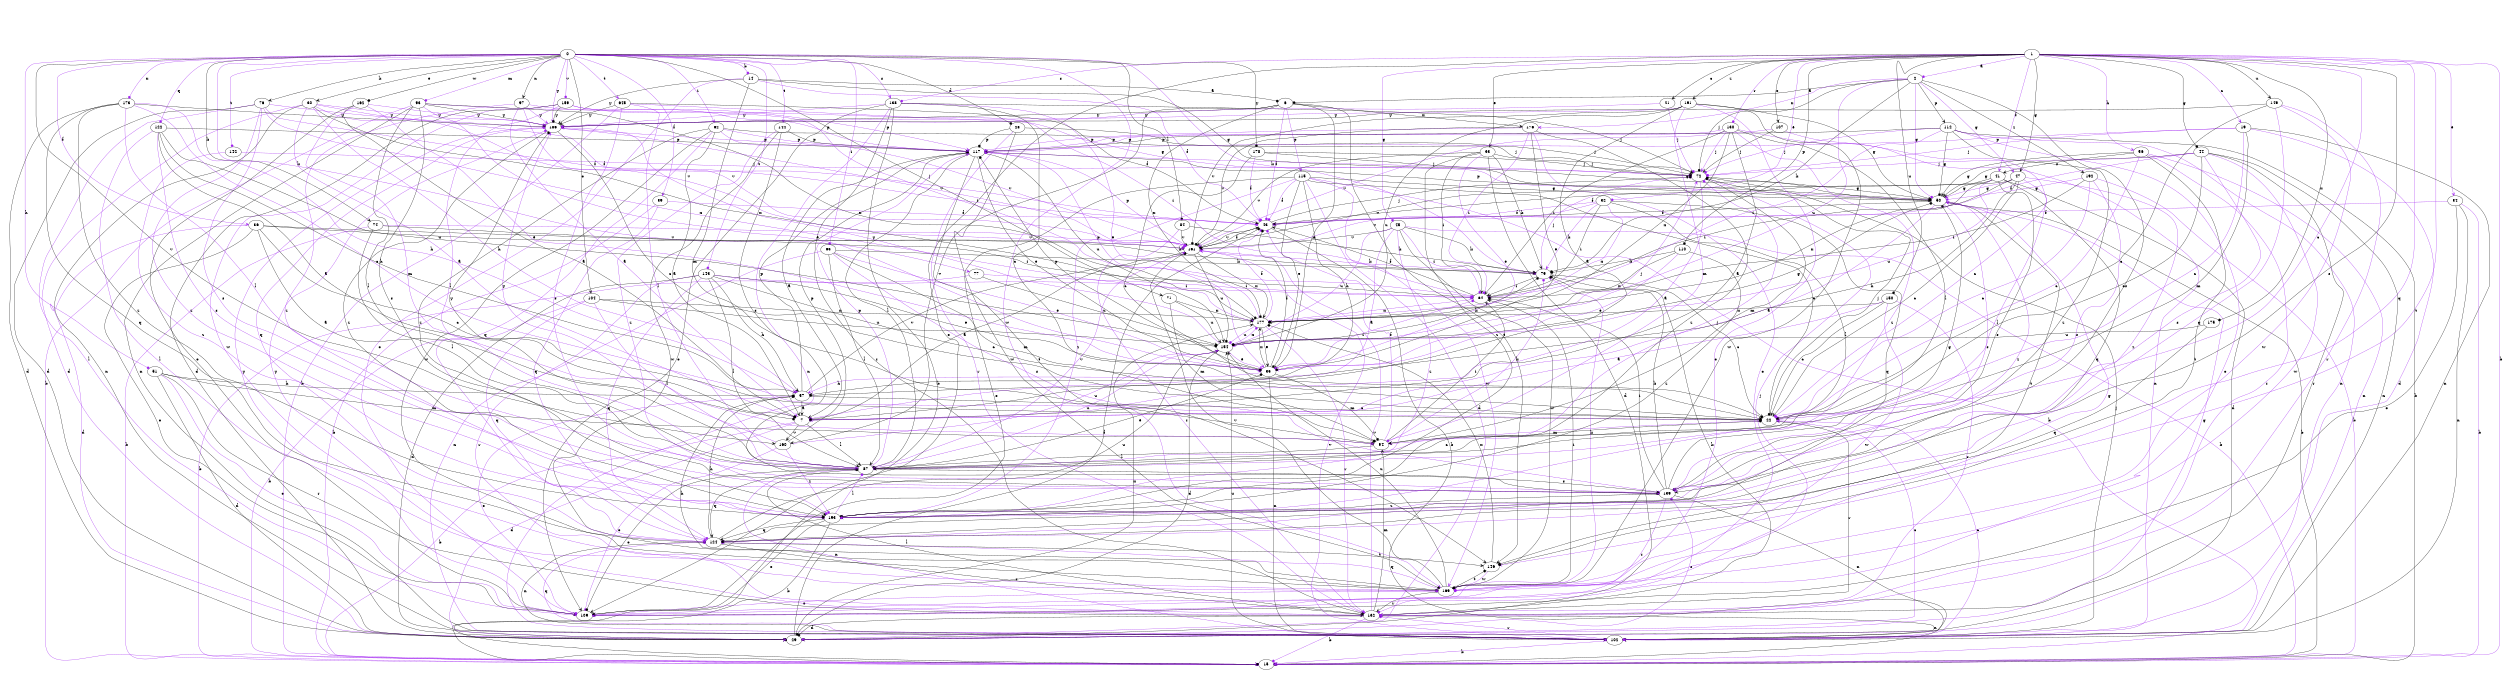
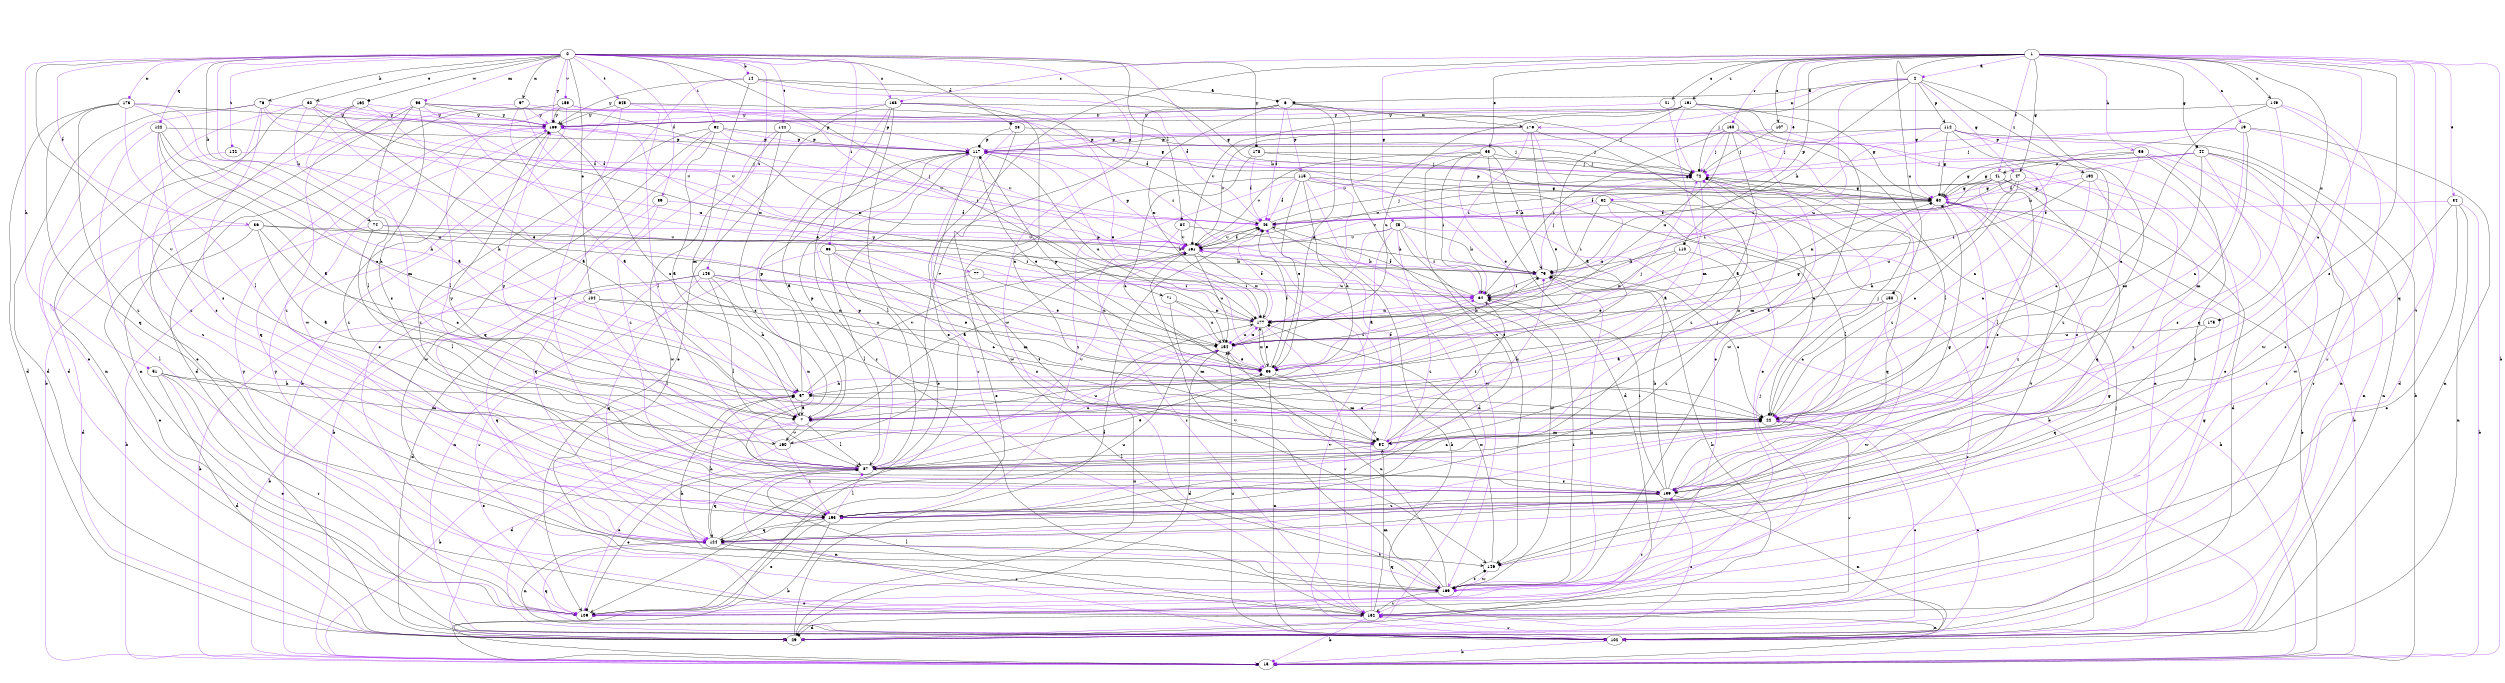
  strict digraph {
    edge [arrowhead=dot color=black]
    0
    14
    28
    30
    36
    39
    51
    62
    63
    71
    74
    76
    77
    79
    84
    93
    97
    104
    122
    138
    142
    143
    144
    n24 [label=645]
    159
    160
    162
    169
    173
    178
    186
    109
    6
    50
    43
    94
    72
    117
    132
    177
    7
    29
    102
    57
    161
    22
    15
    124
    193
    139
    35
    87
    154
    64
    146
    1
    2
    19
    21
    32
    33
    34
    41
    44
    45
    47
    56
    107
    110
    130
    149
    150
    175
    191
    112
    176
    192
    115
    0 -> 14 [color=purple label=b]
    0 -> 28 [label=d]
    0 -> 30 [arrowhead=vee label=e]
    0 -> 36 [arrowhead=vee color=purple label=f]
    0 -> 39 [arrowhead=vee color=purple label=f]
    0 -> 51 [color=purple label=h]
    0 -> 62 [arrowhead=vee color=purple label=i]
    0 -> 63 [color=purple label=i]
    0 -> 71 [arrowhead=vee label=j]
    0 -> 74 [arrowhead=vee label=k]
    0 -> 76 [arrowhead=vee label=k]
    0 -> 77 [arrowhead=vee color=purple label=k]
    0 -> 79 [arrowhead=vee color=purple label=k]
    0 -> 84 [label=l]
    0 -> 93 [color=purple label=m]
    0 -> 97 [arrowhead=vee label=n]
    0 -> 104 [arrowhead=vee label=o]
    0 -> 122 [color=purple label=q]
    0 -> 138 [arrowhead=vee color=purple label=s]
    0 -> 142 [color=purple label=t]
    0 -> 143 [color=purple label=t]
    0 -> 144 [arrowhead=vee color=purple label=t]
    0 -> n24 [arrowhead=vee color=purple label=t]
    0 -> 159 [color=purple label=v]
    0 -> 160 [arrowhead=vee label=v]
    0 -> 162 [label=w]
    0 -> 169 [arrowhead=vee color=purple label=w]
    0 -> 173 [color=purple label=x]
    0 -> 178 [label=y]
    0 -> 186 [arrowhead=vee color=purple label=y]
    14 -> 186 [arrowhead=vee label=y]
    14 -> 109 [color=purple label=o]
    14 -> 6 [label=a]
    14 -> 50 [arrowhead=vee label=g]
    14 -> 43 [color=purple label=f]
    14 -> 94 [label=m]
    28 -> 169 [label=w]
    28 -> 72 [label=j]
    28 -> 117 [label=p]
    28 -> 132 [arrowhead=vee color=purple label=r]
    30 -> 186 [arrowhead=vee color=purple label=y]
    30 -> 43 [color=purple label=f]
    30 -> 177 [arrowhead=vee label=x]
    30 -> 7 [color=purple label=a]
    30 -> 29 [arrowhead=vee color=purple label=d]
    30 -> 102 [label=n]
    30 -> 57 [color=purple label=h]
    30 -> 161 [arrowhead=vee color=purple label=v]
    36 -> 79 [arrowhead=vee label=k]
    36 -> 109 [arrowhead=vee label=o]
    36 -> 7 [label=a]
    36 -> 29 [arrowhead=vee color=purple label=d]
    36 -> 161 [label=v]
    36 -> 22 [arrowhead=vee label=c]
    39 -> 43 [arrowhead=vee color=purple label=f]
    39 -> 15 [color=purple label=b]
    39 -> 124 [arrowhead=vee color=purple label=q]
    51 -> 109 [arrowhead=vee color=purple label=o]
    51 -> 94 [arrowhead=vee label=m]
    51 -> 132 [arrowhead=vee label=r]
    51 -> 29 [label=d]
    51 -> 57 [label=h]
    62 -> 169 [arrowhead=vee label=w]
    62 -> 72 [arrowhead=vee label=j]
    62 -> 117 [arrowhead=vee color=purple label=p]
    62 -> 7 [arrowhead=vee label=a]
    62 -> 161 [color=purple label=v]
    62 -> 124 [arrowhead=vee color=purple label=q]
    62 -> 193 [label=z]
    63 -> 79 [label=k]
    63 -> 94 [arrowhead=vee label=m]
    63 -> 102 [arrowhead=vee color=purple label=n]
    63 -> 139 [color=purple label=s]
    63 -> 35 [color=purple label=e]
    63 -> 87 [arrowhead=vee label=l]
    71 -> 94 [label=m]
    71 -> 177 [label=x]
    71 -> 154 [arrowhead=vee label=u]
    74 -> 161 [arrowhead=vee color=purple label=v]
    74 -> 15 [color=purple label=b]
    74 -> 87 [arrowhead=vee label=l]
    74 -> 64 [label=i]
    76 -> 186 [arrowhead=vee color=purple label=y]
-   76 -> 109 [color=purple label=l]
+   76 -> 109 [color=purple label=o]
    76 -> 43 [color=purple label=f]
    76 -> 177 [color=purple label=x]
    76 -> 29 [arrowhead=vee label=d]
    76 -> 193 [color=purple label=z]
    76 -> 139 [color=purple label=s]
    77 -> 15 [arrowhead=vee color=purple label=b]
    77 -> 154 [arrowhead=vee label=u]
    77 -> 64 [arrowhead=vee color=purple label=i]
    79 -> 72 [color=purple label=j]
    79 -> 22 [arrowhead=vee label=c]
    79 -> 64 [arrowhead=vee label=i]
    84 -> 79 [arrowhead=vee label=k]
    84 -> 132 [arrowhead=vee color=purple label=r]
    84 -> 161 [label=v]
    93 -> 186 [label=y]
    93 -> 117 [arrowhead=vee color=purple label=p]
    93 -> 177 [label=x]
    93 -> 102 [label=n]
    93 -> 15 [color=purple label=b]
    93 -> 139 [arrowhead=vee label=s]
    93 -> 35 [color=purple label=e]
    93 -> 87 [label=l]
    97 -> 186 [arrowhead=vee color=purple label=y]
    97 -> 117 [color=purple label=p]
    97 -> 7 [arrowhead=vee color=purple label=a]
    97 -> 161 [color=purple label=v]
    97 -> 193 [arrowhead=vee color=purple label=z]
    104 -> 177 [arrowhead=vee label=x]
    104 -> 15 [arrowhead=vee color=purple label=b]
    104 -> 124 [color=purple label=q]
    104 -> 87 [arrowhead=vee color=purple label=l]
    104 -> 154 [label=u]
    122 -> 169 [color=purple label=l]
    122 -> 117 [label=p]
    122 -> 7 [label=a]
    122 -> 57 [arrowhead=vee label=h]
    122 -> 139 [color=purple label=s]
    122 -> 154 [label=u]
    138 -> 186 [color=purple label=y]
    138 -> 109 [arrowhead=vee label=o]
    138 -> 72 [arrowhead=vee label=j]
    138 -> 132 [arrowhead=vee label=r]
    138 -> 102 [arrowhead=vee color=purple label=n]
    138 -> 22 [arrowhead=vee label=c]
    138 -> 15 [arrowhead=vee label=b]
    138 -> 35 [arrowhead=vee color=purple label=e]
    142 -> 72 [arrowhead=vee color=purple label=j]
    142 -> 193 [color=purple label=z]
    143 -> 132 [arrowhead=vee color=purple label=r]
    143 -> 29 [arrowhead=vee label=d]
    143 -> 57 [arrowhead=vee label=h]
    143 -> 22 [label=c]
    143 -> 124 [color=purple label=q]
    143 -> 35 [label=e]
    143 -> 87 [arrowhead=vee label=l]
    143 -> 64 [arrowhead=vee color=purple label=i]
    144 -> 169 [label=w]
    144 -> 117 [arrowhead=vee label=p]
    144 -> 193 [color=purple label=z]
    144 -> 139 [label=s]
    n24 -> 186 [arrowhead=vee label=y]
    n24 -> 43 [arrowhead=vee label=f]
    n24 -> 15 [color=purple label=b]
    n24 -> 139 [color=purple label=s]
    n24 -> 87 [arrowhead=vee color=purple label=l]
    n24 -> 64 [color=purple label=i]
-   159 -> 169 [color=purple label=w]
+   159 -> 124 [color=purple label=w]
    159 -> 186 [label=y]
    159 -> 50 [arrowhead=vee color=purple label=g]
    159 -> 29 [label=d]
    159 -> 87 [arrowhead=vee color=purple label=l]
    159 -> 64 [arrowhead=vee color=purple label=i]
    160 -> 186 [arrowhead=vee color=purple label=y]
    160 -> 109 [color=purple label=o]
    160 -> 117 [arrowhead=vee label=p]
    160 -> 193 [color=purple label=z]
    160 -> 154 [arrowhead=vee color=purple label=u]
    162 -> 186 [color=purple label=y]
    162 -> 109 [arrowhead=vee label=o]
    162 -> 94 [arrowhead=vee color=purple label=m]
    162 -> 7 [label=a]
    162 -> 35 [arrowhead=vee color=purple label=e]
    169 -> 79 [arrowhead=vee color=purple label=k]
    169 -> 109 [arrowhead=vee color=purple label=o]
    169 -> 50 [arrowhead=vee color=purple label=g]
    169 -> 132 [arrowhead=vee label=r]
    169 -> 57 [arrowhead=vee label=h]
    169 -> 161 [label=v]
    169 -> 124 [color=purple label=q]
    169 -> 154 [arrowhead=vee label=u]
    169 -> 64 [arrowhead=vee label=i]
    169 -> 146 [label=t]
    173 -> 186 [label=y]
    173 -> 29 [label=d]
    173 -> 57 [arrowhead=vee color=purple label=h]
    173 -> 22 [arrowhead=vee color=purple label=c]
    173 -> 124 [label=q]
    173 -> 193 [label=z]
    173 -> 87 [color=purple label=l]
    178 -> 50 [label=g]
    178 -> 43 [color=purple label=f]
    178 -> 72 [label=j]
    178 -> 22 [label=c]
    186 -> 117 [color=purple label=p]
    186 -> 161 [color=purple label=v]
    186 -> 22 [label=c]
    186 -> 124 [arrowhead=vee color=purple label=q]
    186 -> 193 [arrowhead=vee label=z]
    109 -> 186 [color=purple label=y]
    109 -> 72 [color=purple label=j]
    6 -> 160 [arrowhead=vee label=v]
    6 -> 186 [label=y]
    6 -> 43 [color=purple label=f]
    6 -> 177 [label=x]
    6 -> 35 [arrowhead=vee label=e]
    6 -> 146 [arrowhead=vee label=t]
    6 -> 176 [arrowhead=vee label=x]
    6 -> 115 [arrowhead=vee color=purple label=p]
    50 -> 43 [arrowhead=vee label=f]
    50 -> 117 [label=p]
    50 -> 7 [arrowhead=vee color=purple label=a]
    50 -> 15 [arrowhead=vee label=b]
    50 -> 193 [color=purple label=z]
    50 -> 139 [color=purple label=s]
    50 -> 146 [label=t]
    43 -> 72 [label=j]
    43 -> 161 [arrowhead=vee label=v]
    43 -> 15 [arrowhead=vee label=b]
    94 -> 79 [color=purple label=k]
    94 -> 43 [color=purple label=f]
    94 -> 87 [arrowhead=vee label=l]
    94 -> 64 [arrowhead=vee label=i]
    72 -> 50 [arrowhead=vee label=g]
    72 -> 94 [arrowhead=vee label=m]
    72 -> 7 [arrowhead=vee color=purple label=a]
    117 -> 72 [color=purple label=j]
    117 -> 7 [arrowhead=vee label=a]
    117 -> 35 [label=e]
    117 -> 87 [label=l]
    117 -> 154 [arrowhead=vee label=u]
    117 -> 146 [arrowhead=vee label=t]
    132 -> 79 [arrowhead=vee label=k]
    132 -> 186 [color=purple label=y]
    132 -> 94 [arrowhead=vee label=m]
    132 -> 29 [label=d]
    132 -> 102 [arrowhead=vee label=n]
    132 -> 161 [arrowhead=vee color=purple label=v]
    132 -> 15 [color=purple label=b]
    132 -> 87 [label=l]
    177 -> 43 [color=purple label=f]
    177 -> 117 [color=purple label=p]
    177 -> 132 [arrowhead=vee color=purple label=r]
    177 -> 35 [arrowhead=vee label=e]
    177 -> 154 [color=purple label=u]
    7 -> 160 [arrowhead=vee label=v]
    7 -> 29 [arrowhead=vee color=purple label=d]
    7 -> 15 [arrowhead=vee color=purple label=b]
    7 -> 87 [arrowhead=vee label=l]
    29 -> 50 [arrowhead=vee color=purple label=g]
    29 -> 43 [label=f]
    29 -> 177 [arrowhead=vee label=x]
    29 -> 22 [arrowhead=vee color=purple label=c]
    29 -> 139 [color=purple label=s]
    102 -> 72 [label=j]
    102 -> 132 [color=purple label=r]
    102 -> 161 [arrowhead=vee color=purple label=v]
    102 -> 22 [arrowhead=vee color=purple label=c]
    102 -> 15 [color=purple label=b]
    102 -> 124 [color=purple label=q]
    102 -> 154 [arrowhead=vee label=u]
    57 -> 109 [color=purple label=o]
    57 -> 117 [label=p]
    57 -> 7 [arrowhead=vee label=a]
    57 -> 161 [label=v]
    57 -> 22 [label=c]
    161 -> 79 [color=purple label=k]
    161 -> 43 [arrowhead=vee label=f]
    161 -> 117 [color=purple label=p]
    161 -> 177 [arrowhead=vee label=x]
    161 -> 7 [label=a]
    161 -> 154 [label=u]
    22 -> 94 [arrowhead=vee color=purple label=m]
    22 -> 72 [label=j]
    22 -> 132 [arrowhead=vee label=r]
    124 -> 132 [arrowhead=vee label=r]
    124 -> 102 [label=n]
    124 -> 57 [label=h]
    124 -> 154 [arrowhead=vee label=u]
    124 -> 146 [arrowhead=vee label=t]
    193 -> 109 [label=o]
    193 -> 15 [label=b]
    193 -> 124 [arrowhead=vee label=q]
    193 -> 87 [color=purple label=l]
    139 -> 79 [label=k]
    139 -> 50 [label=g]
    139 -> 132 [color=purple label=r]
    139 -> 102 [label=n]
    139 -> 193 [label=z]
    139 -> 64 [arrowhead=vee label=i]
    35 -> 43 [label=f]
    35 -> 94 [label=m]
    35 -> 72 [arrowhead=vee color=purple label=j]
    35 -> 117 [label=p]
    35 -> 177 [arrowhead=vee label=x]
    35 -> 102 [arrowhead=vee label=n]
    35 -> 57 [arrowhead=vee color=purple label=h]
    35 -> 64 [color=purple label=i]
    87 -> 186 [label=y]
    87 -> 109 [label=o]
    87 -> 72 [color=purple label=j]
    87 -> 117 [arrowhead=vee color=purple label=p]
    87 -> 102 [color=purple label=n]
    87 -> 161 [arrowhead=vee color=purple label=v]
    87 -> 22 [label=c]
    87 -> 124 [arrowhead=vee label=q]
    87 -> 139 [arrowhead=vee label=s]
    87 -> 35 [label=e]
    87 -> 154 [arrowhead=vee color=purple label=u]
    154 -> 79 [label=k]
    154 -> 186 [arrowhead=vee color=purple label=y]
    154 -> 50 [label=g]
    154 -> 177 [color=purple label=x]
    154 -> 29 [label=d]
    154 -> 35 [arrowhead=vee color=purple label=e]
    64 -> 43 [arrowhead=vee label=f]
    64 -> 177 [color=purple label=x]
    146 -> 169 [color=purple label=w]
    146 -> 177 [label=x]
    1 -> 138 [color=purple label=s]
    1 -> 109 [arrowhead=vee label=o]
    1 -> 22 [arrowhead=vee color=purple label=c]
    1 -> 15 [color=purple label=b]
    1 -> 124 [arrowhead=vee color=purple label=q]
    1 -> 139 [arrowhead=vee label=s]
    1 -> 146 [arrowhead=vee color=purple label=t]
    1 -> 2 [color=purple label=a]
    1 -> 19 [arrowhead=vee color=purple label=c]
    1 -> 21 [arrowhead=vee label=c]
    1 -> 32 [color=purple label=e]
    1 -> 33 [arrowhead=vee label=e]
    1 -> 34 [arrowhead=vee color=purple label=e]
    1 -> 41 [arrowhead=vee color=purple label=f]
    1 -> 44 [label=g]
    1 -> 45 [color=purple label=g]
    1 -> 47 [arrowhead=vee label=g]
    1 -> 56 [arrowhead=vee color=purple label=h]
    1 -> 107 [arrowhead=vee label=o]
    1 -> 110 [label=p]
    1 -> 130 [color=purple label=r]
    1 -> 149 [arrowhead=vee label=u]
    1 -> 150 [label=u]
    1 -> 175 [label=x]
    1 -> 191 [arrowhead=vee label=z]
    2 -> 79 [label=k]
    2 -> 6 [label=a]
    2 -> 50 [color=purple label=g]
    2 -> 72 [label=j]
    2 -> 139 [label=s]
    2 -> 154 [arrowhead=vee color=purple label=u]
    2 -> 47 [arrowhead=vee color=purple label=g]
    2 -> 112 [arrowhead=vee label=p]
    2 -> 176 [arrowhead=vee color=purple label=x]
    2 -> 192 [arrowhead=vee label=z]
    19 -> 94 [arrowhead=vee label=m]
    19 -> 72 [color=purple label=j]
    19 -> 117 [color=purple label=p]
    19 -> 29 [arrowhead=vee color=purple label=d]
    19 -> 102 [arrowhead=vee label=n]
    19 -> 22 [arrowhead=vee color=purple label=c]
    21 -> 186 [arrowhead=vee color=purple label=y]
    21 -> 72 [color=purple label=j]
-   32 -> 79 [arrowhead=vee color=purple label=k]
+   19 -> 79 [arrowhead=vee color=purple label=k]
    32 -> 43 [color=purple label=f]
    32 -> 177 [color=purple label=x]
    32 -> 161 [color=purple label=v]
    32 -> 124 [label=q]
    32 -> 87 [arrowhead=vee label=l]
    32 -> 64 [arrowhead=vee label=i]
    33 -> 79 [arrowhead=vee label=k]
    33 -> 72 [label=j]
    33 -> 29 [label=d]
    33 -> 161 [arrowhead=vee label=v]
    33 -> 193 [label=z]
    33 -> 35 [color=purple label=e]
    33 -> 64 [arrowhead=vee label=i]
    34 -> 109 [label=o]
    34 -> 43 [color=purple label=f]
    34 -> 102 [arrowhead=vee label=n]
    34 -> 15 [color=purple label=b]
+   34 -> 139 [label=s]
    41 -> 50 [arrowhead=vee label=g]
    41 -> 177 [label=x]
    41 -> 29 [arrowhead=vee label=d]
    41 -> 161 [label=v]
    41 -> 124 [arrowhead=vee label=q]
    41 -> 139 [arrowhead=vee label=s]
    41 -> 154 [color=purple label=u]
    44 -> 169 [color=purple label=w]
    44 -> 50 [arrowhead=vee label=g]
    44 -> 43 [arrowhead=vee color=purple label=f]
    44 -> 72 [color=purple label=j]
    44 -> 132 [label=r]
    44 -> 102 [arrowhead=vee label=n]
    44 -> 22 [arrowhead=vee label=c]
    44 -> 139 [arrowhead=vee color=purple label=s]
    45 -> 79 [arrowhead=vee label=k]
    45 -> 169 [arrowhead=vee label=w]
    45 -> 7 [color=purple label=a]
    45 -> 161 [arrowhead=vee label=v]
    45 -> 15 [arrowhead=vee color=purple label=b]
    45 -> 193 [arrowhead=vee color=purple label=z]
    45 -> 154 [color=purple label=u]
    45 -> 64 [color=purple label=i]
    47 -> 50 [arrowhead=vee color=purple label=g]
    47 -> 43 [arrowhead=vee label=f]
    47 -> 57 [label=h]
    47 -> 22 [arrowhead=vee label=c]
    47 -> 193 [color=purple label=z]
    47 -> 87 [color=purple label=l]
    47 -> 64 [arrowhead=vee label=i]
    56 -> 50 [arrowhead=vee label=g]
    56 -> 132 [arrowhead=vee color=purple label=r]
    56 -> 102 [color=purple label=n]
    56 -> 22 [color=purple label=c]
    56 -> 146 [label=t]
    56 -> 41 [arrowhead=vee label=s]
    107 -> 72 [arrowhead=vee label=j]
    107 -> 117 [arrowhead=vee color=purple label=p]
    107 -> 22 [color=purple label=c]
    110 -> 79 [label=k]
    110 -> 177 [arrowhead=vee label=x]
    110 -> 193 [label=z]
    110 -> 35 [arrowhead=vee color=purple label=e]
    130 -> 72 [arrowhead=vee color=purple label=j]
    130 -> 117 [color=purple label=p]
    130 -> 177 [label=x]
    130 -> 7 [label=a]
    130 -> 102 [arrowhead=vee color=purple label=n]
    130 -> 161 [arrowhead=vee color=purple label=v]
    130 -> 193 [arrowhead=vee color=purple label=z]
    130 -> 87 [arrowhead=vee label=l]
    130 -> 64 [arrowhead=vee label=i]
    149 -> 169 [color=purple label=w]
    149 -> 186 [arrowhead=vee label=y]
    149 -> 132 [color=purple label=r]
    149 -> 22 [label=c]
    149 -> 124 [color=purple label=q]
    150 -> 169 [color=purple label=w]
    150 -> 132 [arrowhead=vee color=purple label=r]
    150 -> 177 [arrowhead=vee label=x]
    150 -> 7 [color=purple label=a]
    150 -> 22 [arrowhead=vee label=c]
    175 -> 124 [label=q]
    175 -> 154 [label=u]
    191 -> 169 [label=w]
    191 -> 186 [color=purple label=y]
    191 -> 109 [color=purple label=o]
    191 -> 50 [arrowhead=vee label=g]
    191 -> 94 [color=purple label=m]
    191 -> 7 [label=a]
    191 -> 161 [label=v]
    191 -> 154 [label=u]
    112 -> 109 [color=purple label=o]
    112 -> 50 [label=g]
    112 -> 72 [color=purple label=j]
    112 -> 117 [arrowhead=vee label=p]
    112 -> 102 [arrowhead=vee color=purple label=n]
    112 -> 15 [label=b]
    112 -> 193 [label=z]
    112 -> 64 [color=purple label=i]
    176 -> 109 [arrowhead=vee color=purple label=o]
    176 -> 117 [color=purple label=p]
    176 -> 161 [label=v]
    176 -> 193 [arrowhead=vee label=z]
    176 -> 35 [label=e]
    176 -> 64 [color=purple label=i]
    192 -> 50 [color=purple label=g]
    192 -> 22 [color=purple label=c]
    192 -> 15 [arrowhead=vee color=purple label=b]
    192 -> 139 [arrowhead=vee color=purple label=s]
    192 -> 64 [label=i]
    115 -> 169 [arrowhead=vee color=purple label=w]
    115 -> 109 [arrowhead=vee label=o]
    115 -> 50 [arrowhead=vee label=g]
    115 -> 43 [color=purple label=f]
    115 -> 29 [color=purple label=d]
    115 -> 57 [arrowhead=vee label=h]
    115 -> 22 [label=c]
    115 -> 15 [arrowhead=vee color=purple label=b]
    115 -> 193 [color=purple label=z]
    115 -> 35 [label=e]
  }
